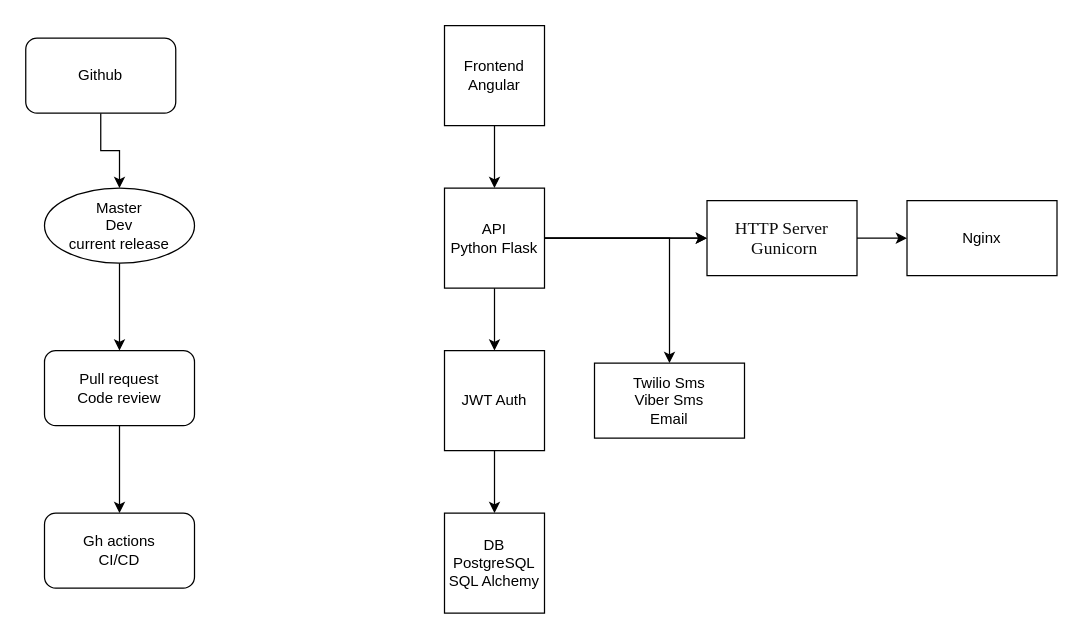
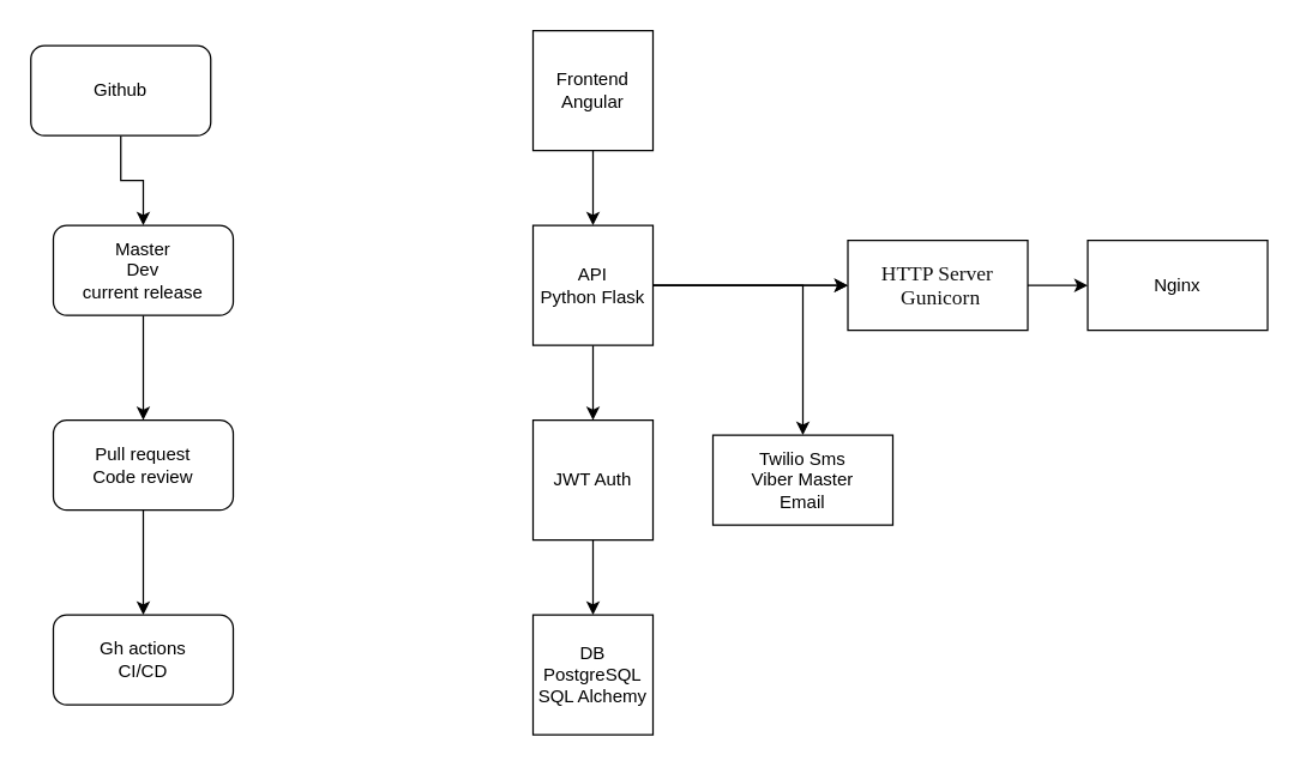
  <mxCell id="0" />
  <mxCell id="1" parent="0" />
  <mxCell id="2" value="" style="edgeStyle=orthogonalEdgeStyle;rounded=0;orthogonalLoop=1;jettySize=auto;html=1;entryX=0.5;entryY=0;entryDx=0;entryDy=0;" edge="1" parent="1" source="3" target="8"><mxGeometry relative="1" as="geometry"><mxPoint x="395" y="150" as="targetPoint" /></mxGeometry></mxCell>
  <mxCell id="3" value="Frontend Angular" style="whiteSpace=wrap;html=1;aspect=fixed;" vertex="1" parent="1"><mxGeometry x="355" y="20" width="80" height="80" as="geometry" /></mxCell>
  <mxCell id="4" style="edgeStyle=orthogonalEdgeStyle;rounded=0;orthogonalLoop=1;jettySize=auto;html=1;entryX=0.5;entryY=0;entryDx=0;entryDy=0;" edge="1" parent="1" source="8" target="11"><mxGeometry relative="1" as="geometry" /></mxCell>
  <mxCell id="5" value="" style="edgeStyle=orthogonalEdgeStyle;rounded=0;orthogonalLoop=1;jettySize=auto;html=1;" edge="1" parent="1" source="8" target="13"><mxGeometry relative="1" as="geometry" /></mxCell>
  <mxCell id="6" value="" style="edgeStyle=orthogonalEdgeStyle;rounded=0;orthogonalLoop=1;jettySize=auto;html=1;" edge="1" parent="1" source="8" target="13"><mxGeometry relative="1" as="geometry" /></mxCell>
  <mxCell id="7" value="" style="edgeStyle=orthogonalEdgeStyle;rounded=0;orthogonalLoop=1;jettySize=auto;html=1;" edge="1" parent="1" source="8" target="22"><mxGeometry relative="1" as="geometry" /></mxCell>
  <mxCell id="8" value="API&lt;br&gt;Python Flask" style="whiteSpace=wrap;html=1;aspect=fixed;" vertex="1" parent="1"><mxGeometry x="355" y="150" width="80" height="80" as="geometry" /></mxCell>
  <mxCell id="9" value="DB&lt;div&gt;PostgreSQL&lt;br&gt;SQL Alchemy&lt;/div&gt;" style="whiteSpace=wrap;html=1;aspect=fixed;" vertex="1" parent="1"><mxGeometry x="355" y="410" width="80" height="80" as="geometry" /></mxCell>
  <mxCell id="10" style="edgeStyle=orthogonalEdgeStyle;rounded=0;orthogonalLoop=1;jettySize=auto;html=1;" edge="1" parent="1" source="11" target="9"><mxGeometry relative="1" as="geometry" /></mxCell>
  <mxCell id="11" value="JWT Auth" style="whiteSpace=wrap;html=1;aspect=fixed;" vertex="1" parent="1"><mxGeometry x="355" y="280" width="80" height="80" as="geometry" /></mxCell>
  <mxCell id="12" value="" style="edgeStyle=orthogonalEdgeStyle;rounded=0;orthogonalLoop=1;jettySize=auto;html=1;" edge="1" parent="1" source="13" target="14"><mxGeometry relative="1" as="geometry" /></mxCell>
  <mxCell id="13" value="&lt;p style=&quot;margin: 0px 0px 0px 13px; text-indent: -13px; font-variant-numeric: normal; font-variant-east-asian: normal; font-variant-alternates: normal; font-kerning: auto; font-optical-sizing: auto; font-feature-settings: normal; font-variation-settings: normal; font-variant-position: normal; font-stretch: normal; font-size: 14px; line-height: normal; font-family: &amp;quot;.SF NS&amp;quot;; color: rgb(14, 14, 14); text-align: start;&quot; class=&quot;p1&quot;&gt;HTTP Server&lt;br&gt;Gunicorn&lt;/p&gt;" style="whiteSpace=wrap;html=1;" vertex="1" parent="1"><mxGeometry x="565" y="160" width="120" height="60" as="geometry" /></mxCell>
  <mxCell id="14" value="Nginx" style="whiteSpace=wrap;html=1;" vertex="1" parent="1"><mxGeometry x="725" y="160" width="120" height="60" as="geometry" /></mxCell>
  <mxCell id="15" value="" style="edgeStyle=orthogonalEdgeStyle;rounded=0;orthogonalLoop=1;jettySize=auto;html=1;" edge="1" parent="1" source="16" target="18"><mxGeometry relative="1" as="geometry" /></mxCell>
  <mxCell id="16" value="Github" style="rounded=1;whiteSpace=wrap;html=1;" vertex="1" parent="1"><mxGeometry x="20" y="30" width="120" height="60" as="geometry" /></mxCell>
  <mxCell id="17" value="" style="edgeStyle=orthogonalEdgeStyle;rounded=0;orthogonalLoop=1;jettySize=auto;html=1;" edge="1" parent="1" source="18" target="20"><mxGeometry relative="1" as="geometry" /></mxCell>
- <mxCell id="18" value="Master&lt;br&gt;Dev&lt;br&gt;current release" style="ellipse;whiteSpace=wrap;html=1;" vertex="1" parent="1"><mxGeometry x="35" y="150" width="120" height="60" as="geometry" /></mxCell>
+ <mxCell id="18" value="Master&lt;br&gt;Dev&lt;br&gt;current release" style="whiteSpace=wrap;html=1;rounded=1;" vertex="1" parent="1"><mxGeometry x="35" y="150" width="120" height="60" as="geometry" /></mxCell>
  <mxCell id="19" style="edgeStyle=orthogonalEdgeStyle;rounded=0;orthogonalLoop=1;jettySize=auto;html=1;entryX=0.5;entryY=0;entryDx=0;entryDy=0;" edge="1" parent="1" source="20" target="21"><mxGeometry relative="1" as="geometry" /></mxCell>
  <mxCell id="20" value="Pull request&lt;br&gt;Code review" style="whiteSpace=wrap;html=1;rounded=1;" vertex="1" parent="1"><mxGeometry x="35" y="280" width="120" height="60" as="geometry" /></mxCell>
  <mxCell id="21" value="Gh actions &lt;br&gt;CI/CD" style="whiteSpace=wrap;html=1;rounded=1;" vertex="1" parent="1"><mxGeometry x="35" y="410" width="120" height="60" as="geometry" /></mxCell>
- <mxCell id="22" value="Twilio Sms&lt;div&gt;Viber Sms&lt;/div&gt;&lt;div&gt;Email&lt;/div&gt;" style="whiteSpace=wrap;html=1;" vertex="1" parent="1"><mxGeometry x="475" y="290" width="120" height="60" as="geometry" /></mxCell>
+ <mxCell id="22" value="Twilio Sms&lt;div&gt;Viber Master&lt;/div&gt;&lt;div&gt;Email&lt;/div&gt;" style="whiteSpace=wrap;html=1;" vertex="1" parent="1"><mxGeometry x="475" y="290" width="120" height="60" as="geometry" /></mxCell>
